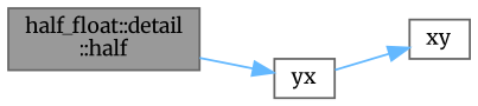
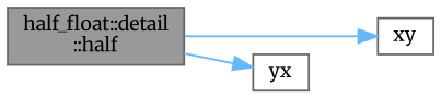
  digraph {
    fontname=Merriweather
    rankdir=LR
    node [color=grey40 fillcolor=white fontname=Merriweather fontsize=10 shape=box style=filled]
    edge [color=steelblue1 fontname=Merriweather fontsize=10 labelfontname=Helvetica labelfontsize=10 style=solid]
    n1 [color=gray40 fillcolor=grey60 fontcolor=black height=0.2 label="half_float::detail\l::half" width=0.4]
    n2 [height=0.2 label=xy width=0.4]
    n3 [height=0.2 label=yx width=0.4]
-   n3 -> n2
+   n1 -> n2
    n1 -> n3
  }
